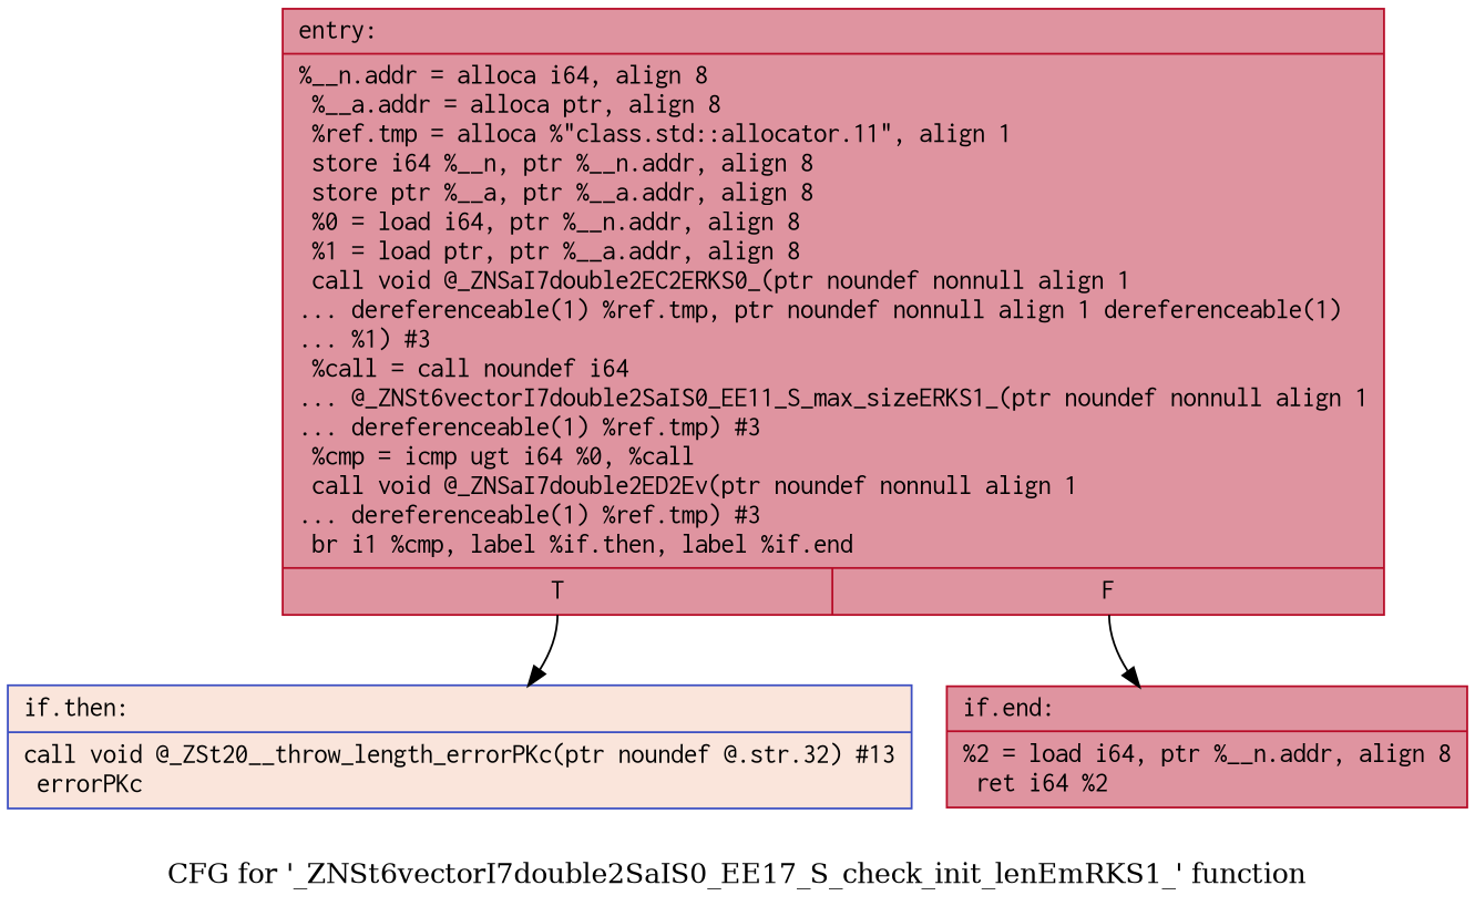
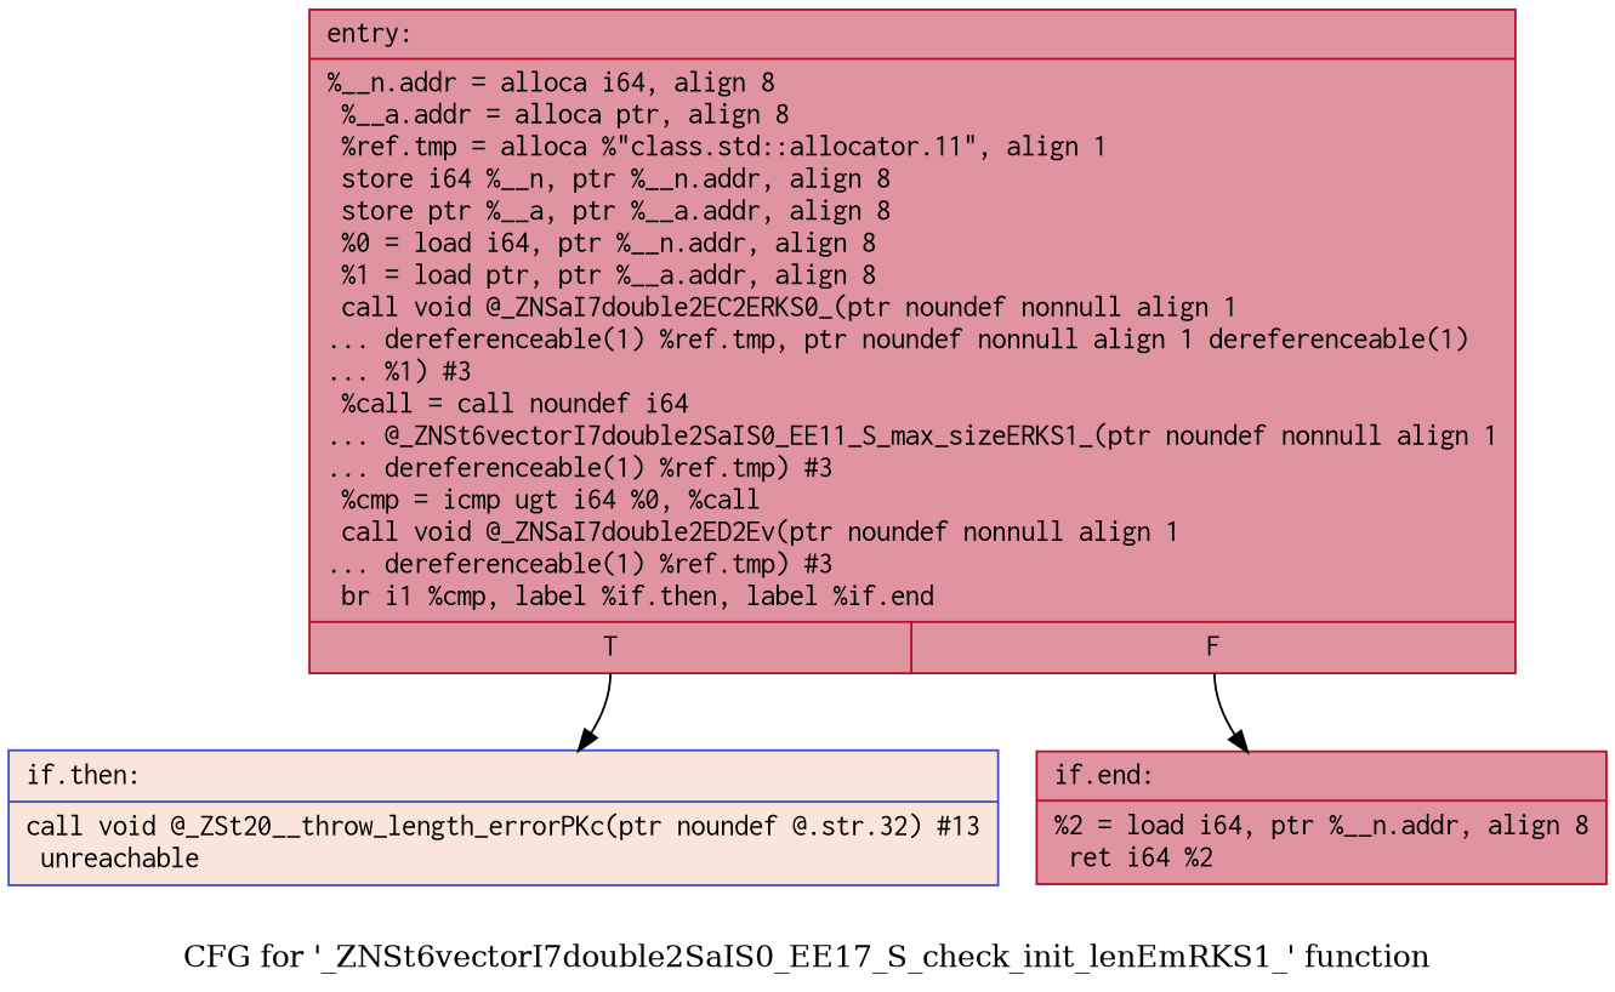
  digraph {
    label="CFG for '_ZNSt6vectorI7double2SaIS0_EE17_S_check_init_lenEmRKS1_' function"
    node [color="#b70d28ff" fillcolor="#b70d2870" fontname=Courier shape=record style=filled]
    n1 [label="{entry:\l|  %__n.addr = alloca i64, align 8\l  %__a.addr = alloca ptr, align 8\l  %ref.tmp = alloca %\"class.std::allocator.11\", align 1\l  store i64 %__n, ptr %__n.addr, align 8\l  store ptr %__a, ptr %__a.addr, align 8\l  %0 = load i64, ptr %__n.addr, align 8\l  %1 = load ptr, ptr %__a.addr, align 8\l  call void @_ZNSaI7double2EC2ERKS0_(ptr noundef nonnull align 1\l... dereferenceable(1) %ref.tmp, ptr noundef nonnull align 1 dereferenceable(1)\l... %1) #3\l  %call = call noundef i64\l... @_ZNSt6vectorI7double2SaIS0_EE11_S_max_sizeERKS1_(ptr noundef nonnull align 1\l... dereferenceable(1) %ref.tmp) #3\l  %cmp = icmp ugt i64 %0, %call\l  call void @_ZNSaI7double2ED2Ev(ptr noundef nonnull align 1\l... dereferenceable(1) %ref.tmp) #3\l  br i1 %cmp, label %if.then, label %if.end\l|{<s0>T|<s1>F}}"]
-   n2 [color="#3d50c3ff" fillcolor="#f4c5ad70" label="{if.then:\l|  call void @_ZSt20__throw_length_errorPKc(ptr noundef @.str.32) #13\l  errorPKc\l}"]
+   n2 [color="#3d50c3ff" fillcolor="#f4c5ad70" label="{if.then:\l|  call void @_ZSt20__throw_length_errorPKc(ptr noundef @.str.32) #13\l  unreachable\l}"]
    n3 [label="{if.end:\l|  %2 = load i64, ptr %__n.addr, align 8\l  ret i64 %2\l}"]
    n1 -> n2 [tailport=s0]
    n1 -> n3 [tailport=s1]
  }
